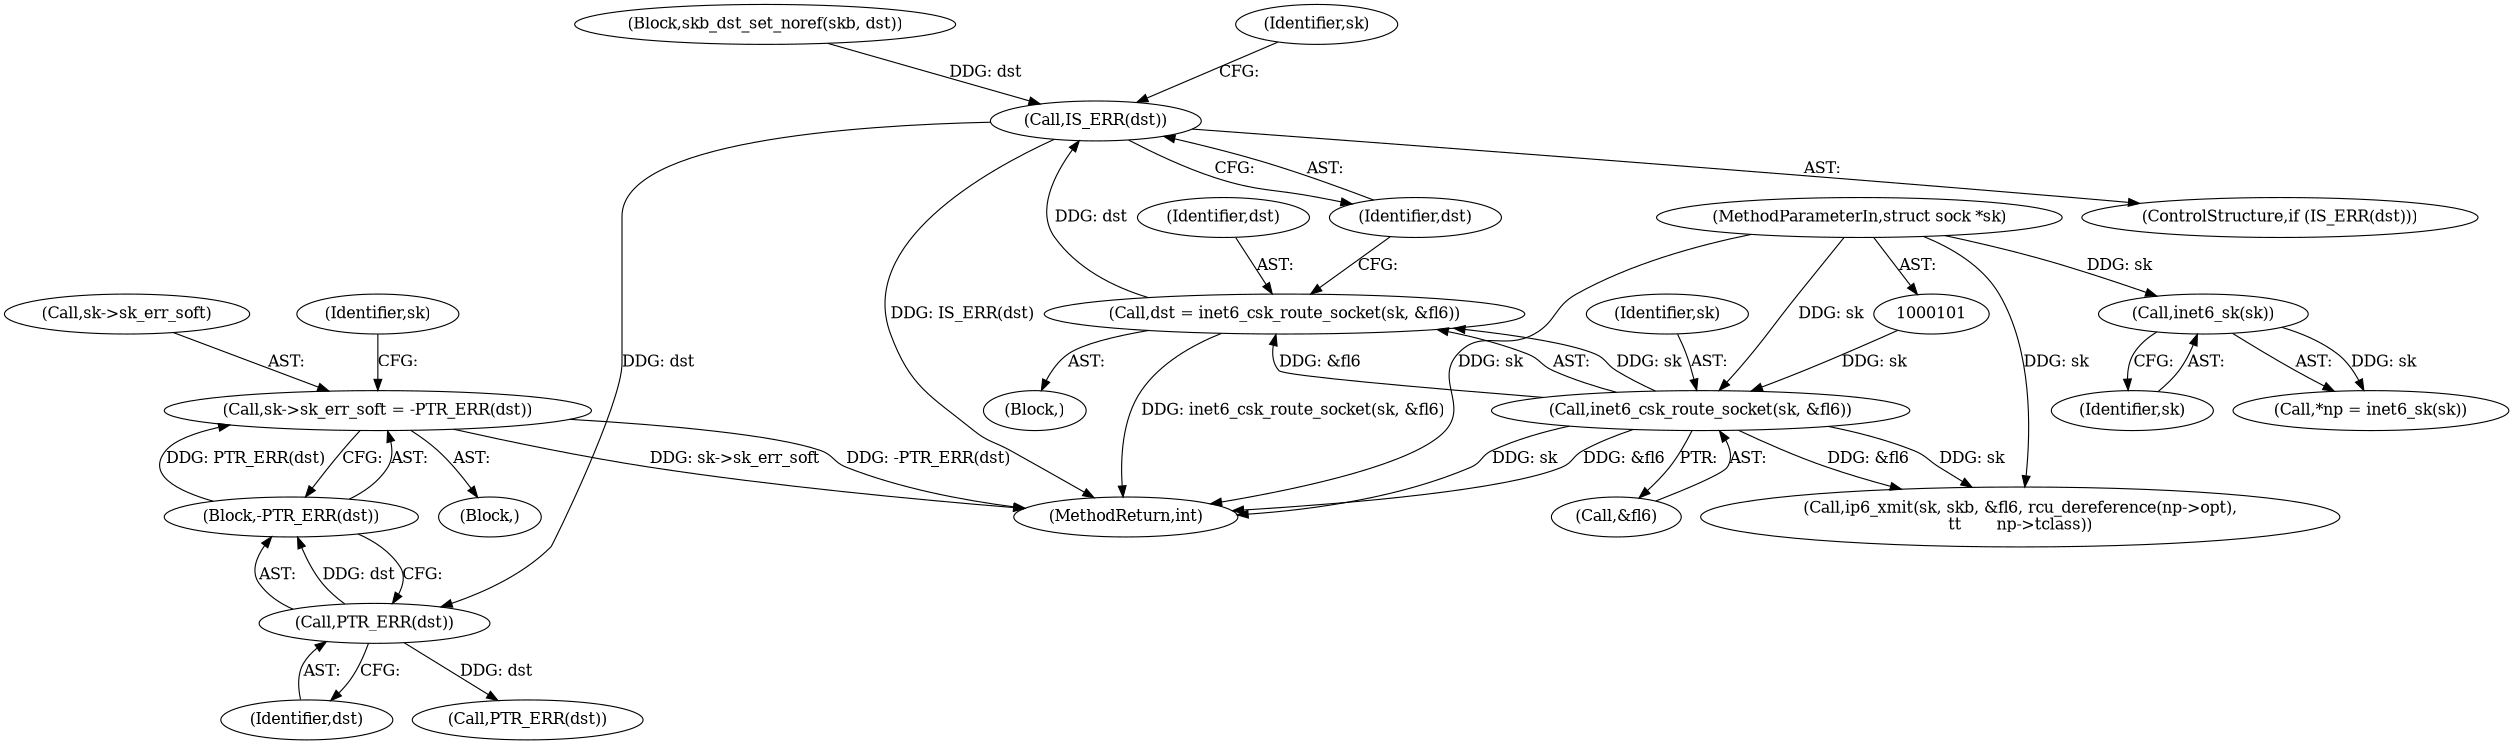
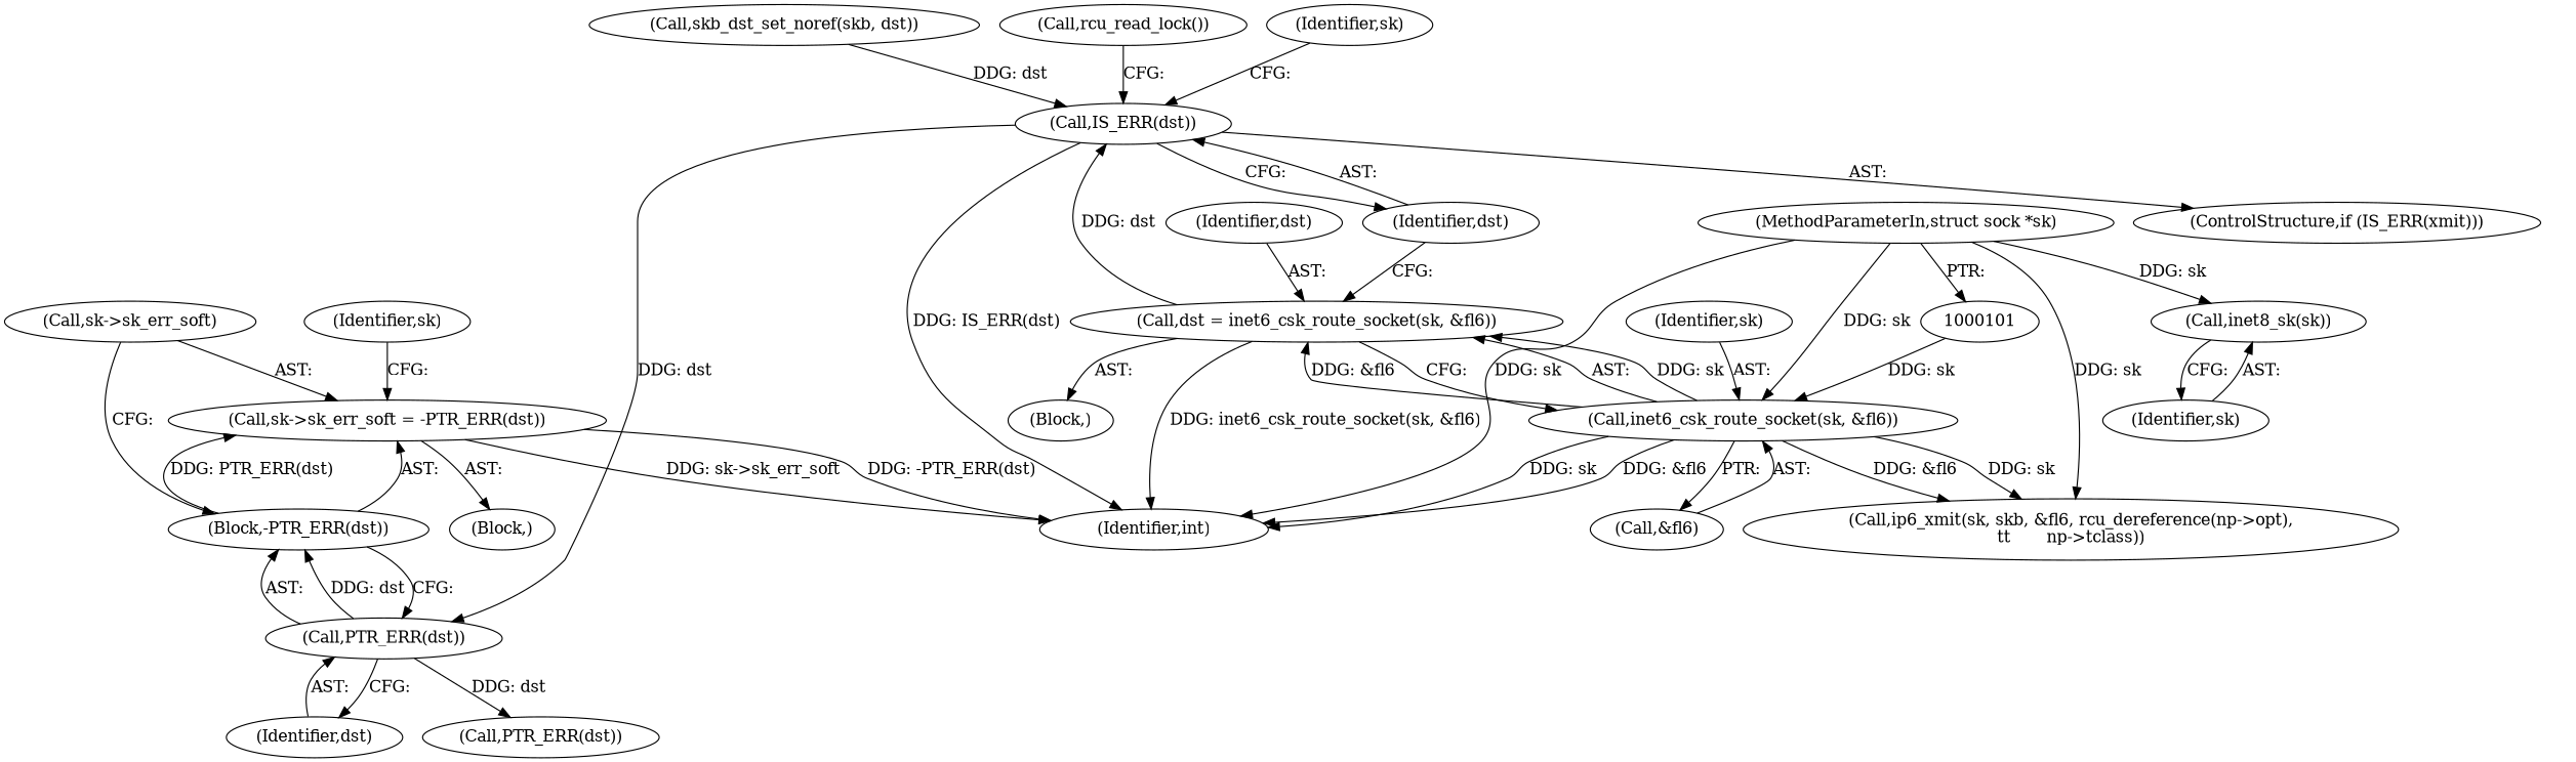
  digraph {
    n1 [label="(Call,sk->sk_err_soft = -PTR_ERR(dst))"]
    n2 [label="(Block,-PTR_ERR(dst))"]
    n3 [label="(Block,)"]
-   n4 [label="(MethodReturn,int)"]
+   n4 [label="(Identifier,int)"]
    n5 [label="(Call,PTR_ERR(dst))"]
    n6 [label="(Identifier,dst)"]
    n7 [label="(Call,PTR_ERR(dst))"]
    n8 [label="(Call,IS_ERR(dst))"]
-   n9 [label="(ControlStructure,if (IS_ERR(dst)))"]
+   n9 [label="(ControlStructure,if (IS_ERR(xmit)))"]
    n10 [label="(Identifier,dst)"]
-   n11 [label="(Block,skb_dst_set_noref(skb, dst))"]
+   n11 [label="(Call,skb_dst_set_noref(skb, dst))"]
    n12 [label="(Call,dst = inet6_csk_route_socket(sk, &fl6))"]
    n13 [label="(Call,inet6_csk_route_socket(sk, &fl6))"]
    n14 [label="(Block,)"]
    n15 [label="(Call,&fl6)"]
    n16 [label="(Call,ip6_xmit(sk, skb, &fl6, rcu_dereference(np->opt),\n\t\t       np->tclass))"]
-   n17 [label="(Call,inet6_sk(sk))"]
+   n17 [label="(Call,inet8_sk(sk))"]
    n18 [label="(Identifier,sk)"]
-   n19 [label="(Call,*np = inet6_sk(sk))"]
    n20 [label="(MethodParameterIn,struct sock *sk)"]
    1000101
    n22 [label="(Identifier,sk)"]
+   n23 [label="(Call,rcu_read_lock())"]
    n24 [label="(Call,sk->sk_err_soft)"]
    n25 [label="(Identifier,dst)"]
    n26 [label="(Identifier,sk)"]
    n27 [label="(Identifier,sk)"]
-   n1 -> n2 [label="CFG: "]
+   n24 -> n2 [label="CFG: "]
    n1 -> n3 [label="AST: "]
    n1 -> n4 [label="DDG: sk->sk_err_soft"]
    n1 -> n4 [label="DDG: -PTR_ERR(dst)"]
    n2 -> n1 [label="AST: "]
    n2 -> n1 [label="DDG: PTR_ERR(dst)"]
    n2 -> n5 [label="CFG: "]
    n5 -> n2 [label="AST: "]
    n5 -> n2 [label="DDG: dst"]
    n5 -> n6 [label="CFG: "]
    n5 -> n7 [label="DDG: dst"]
    n6 -> n5 [label="AST: "]
    n8 -> n4 [label="DDG: IS_ERR(dst)"]
    n8 -> n5 [label="DDG: dst"]
    n8 -> n9 [label="AST: "]
    n8 -> n10 [label="CFG: "]
    n10 -> n8 [label="AST: "]
    n10 -> n12 [label="CFG: "]
    n11 -> n8 [label="DDG: dst"]
    n12 -> n4 [label="DDG: inet6_csk_route_socket(sk, &fl6)"]
    n12 -> n8 [label="DDG: dst"]
+   n12 -> n13 [label="CFG: "]
    n12 -> n14 [label="AST: "]
    n13 -> n4 [label="DDG: &fl6"]
    n13 -> n4 [label="DDG: sk"]
    n13 -> n12 [label="AST: "]
    n13 -> n12 [label="DDG: sk"]
    n13 -> n12 [label="DDG: &fl6"]
    n13 -> n15 [label="PTR: "]
    n13 -> n16 [label="DDG: sk"]
    n13 -> n16 [label="DDG: &fl6"]
    n15 -> n13 [label="AST: "]
    n17 -> n18 [label="CFG: "]
-   n17 -> n19 [label="AST: "]
-   n17 -> n19 [label="DDG: sk"]
    n18 -> n17 [label="AST: "]
    n20 -> n4 [label="DDG: sk"]
    n20 -> n13 [label="DDG: sk"]
    n20 -> n16 [label="DDG: sk"]
    n20 -> n17 [label="DDG: sk"]
-   n20 -> 1000101 [label="AST: "]
+   n20 -> 1000101 [label="PTR: "]
    1000101 -> n13 [label="DDG: sk"]
    n22 -> n1 [label="CFG: "]
+   n23 -> n8 [label="CFG: "]
    n24 -> n1 [label="AST: "]
    n25 -> n12 [label="AST: "]
    n26 -> n8 [label="CFG: "]
    n27 -> n13 [label="AST: "]
  }
